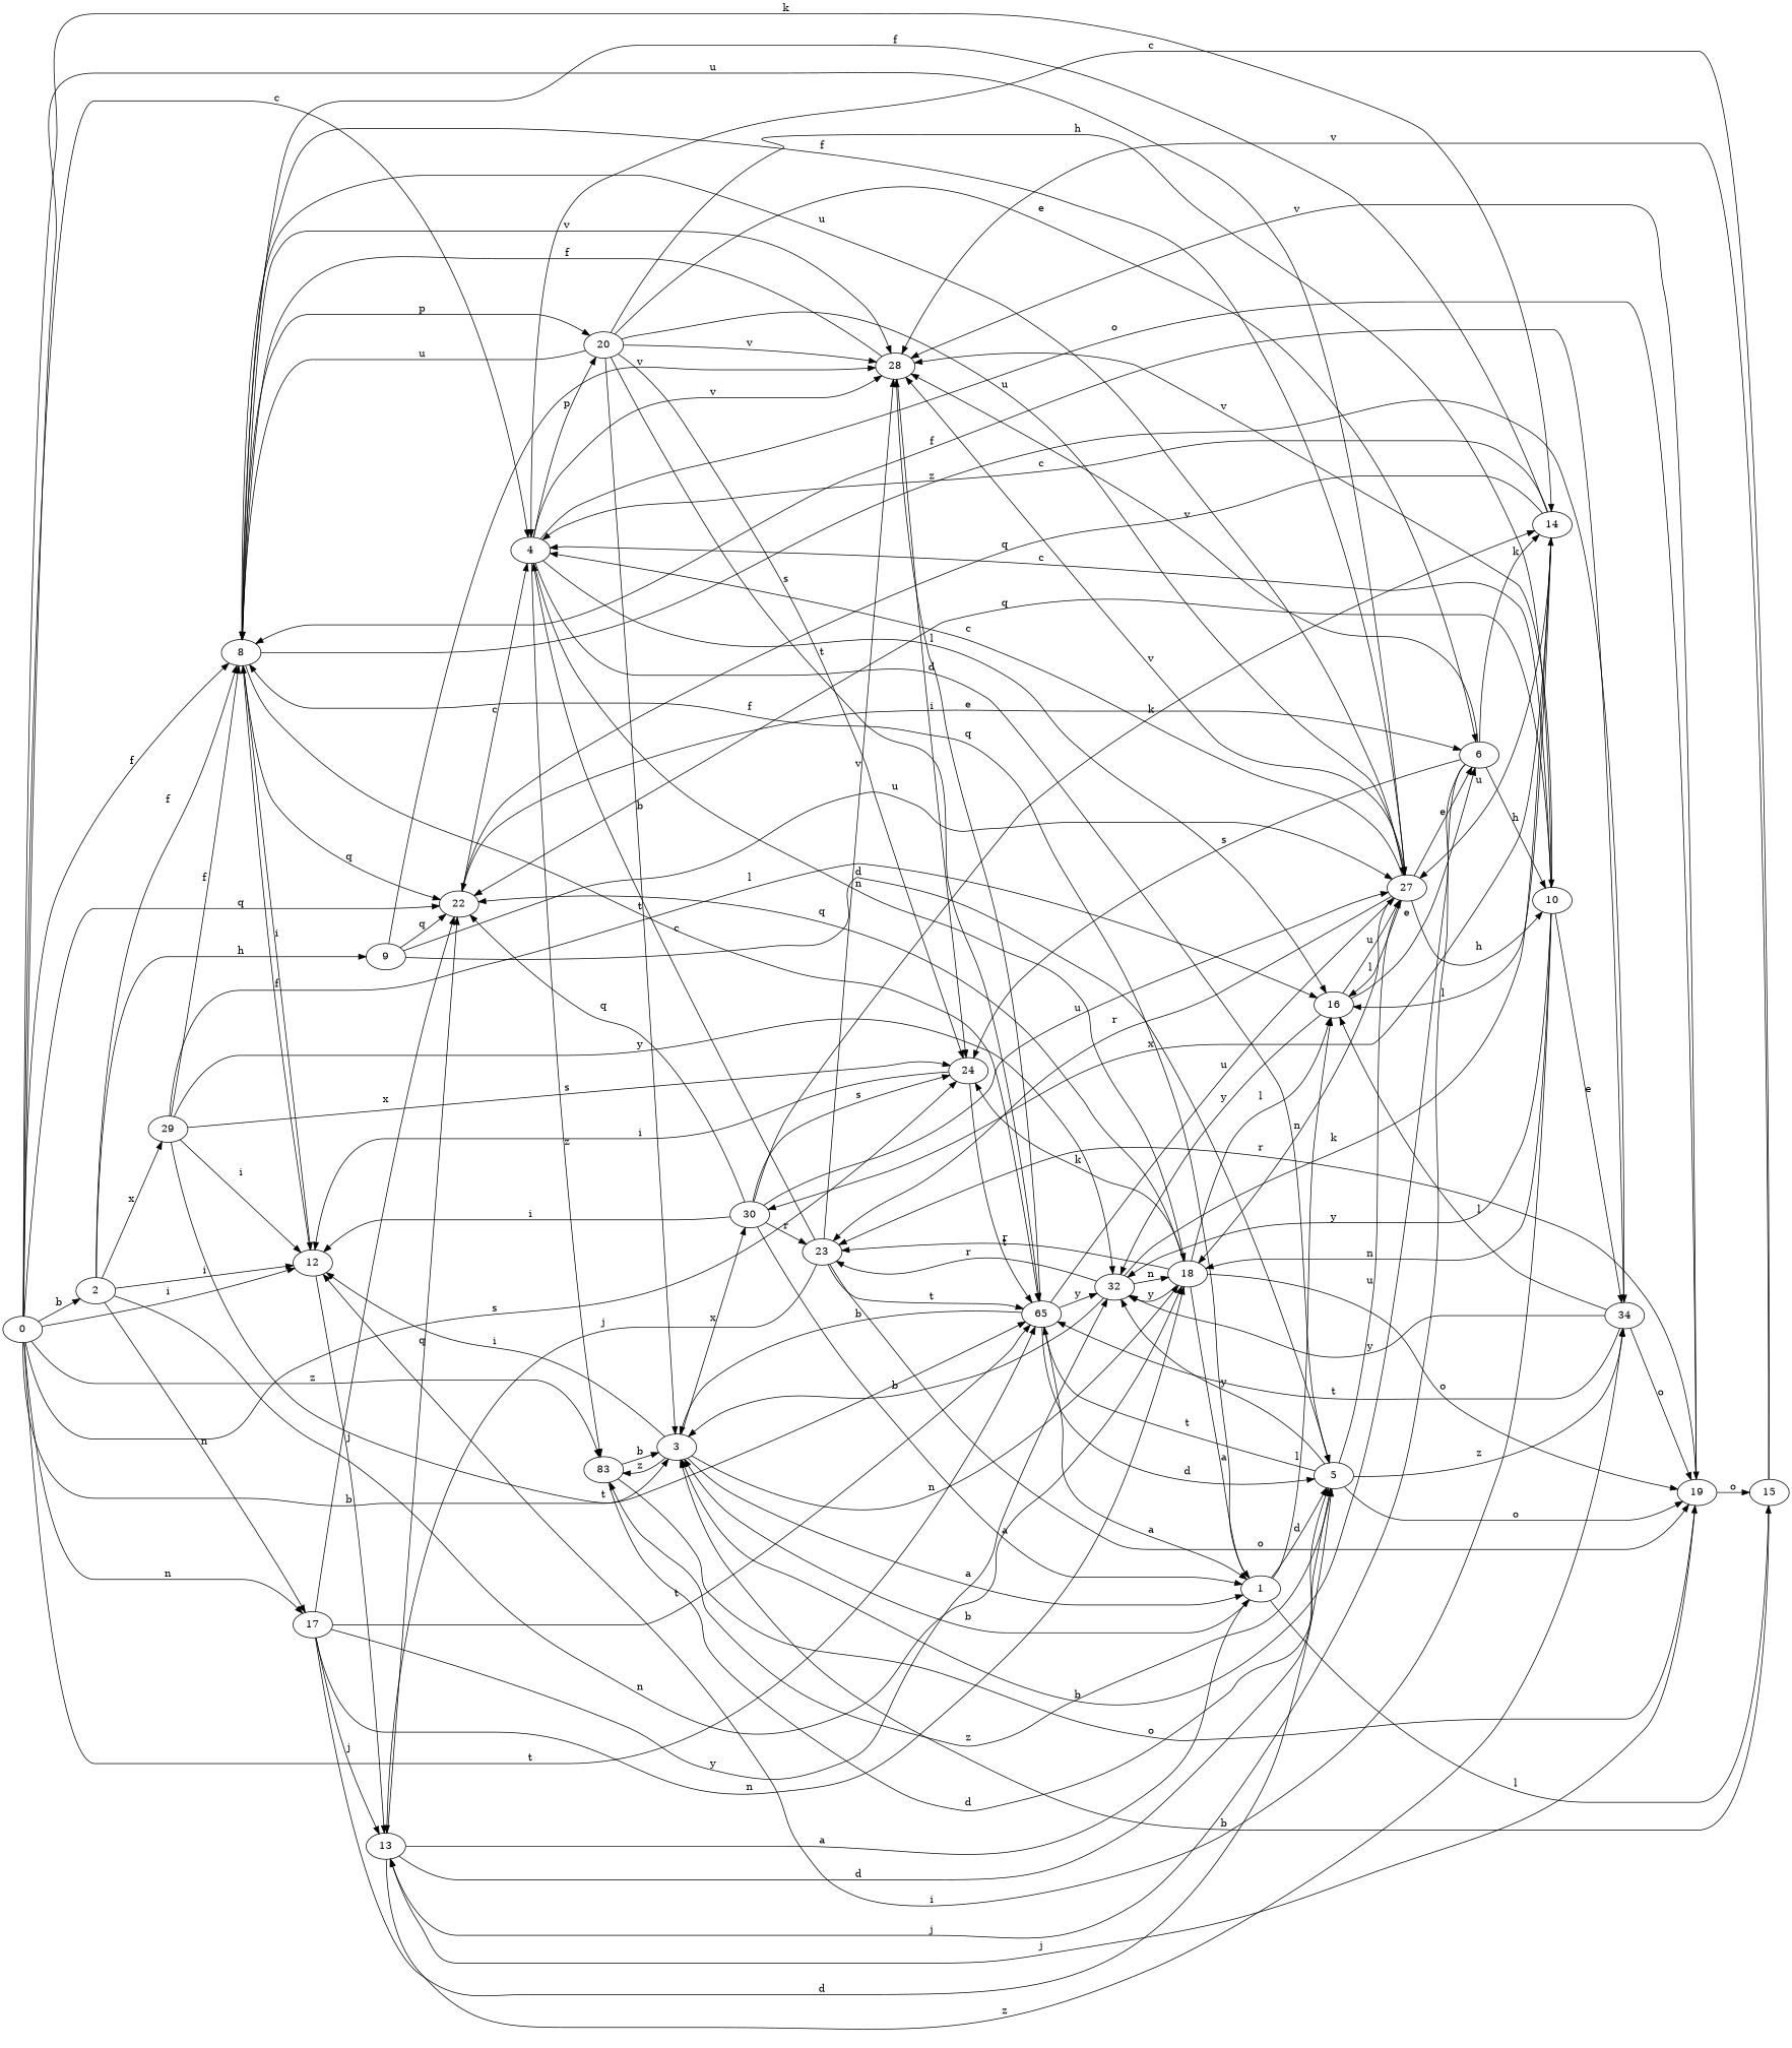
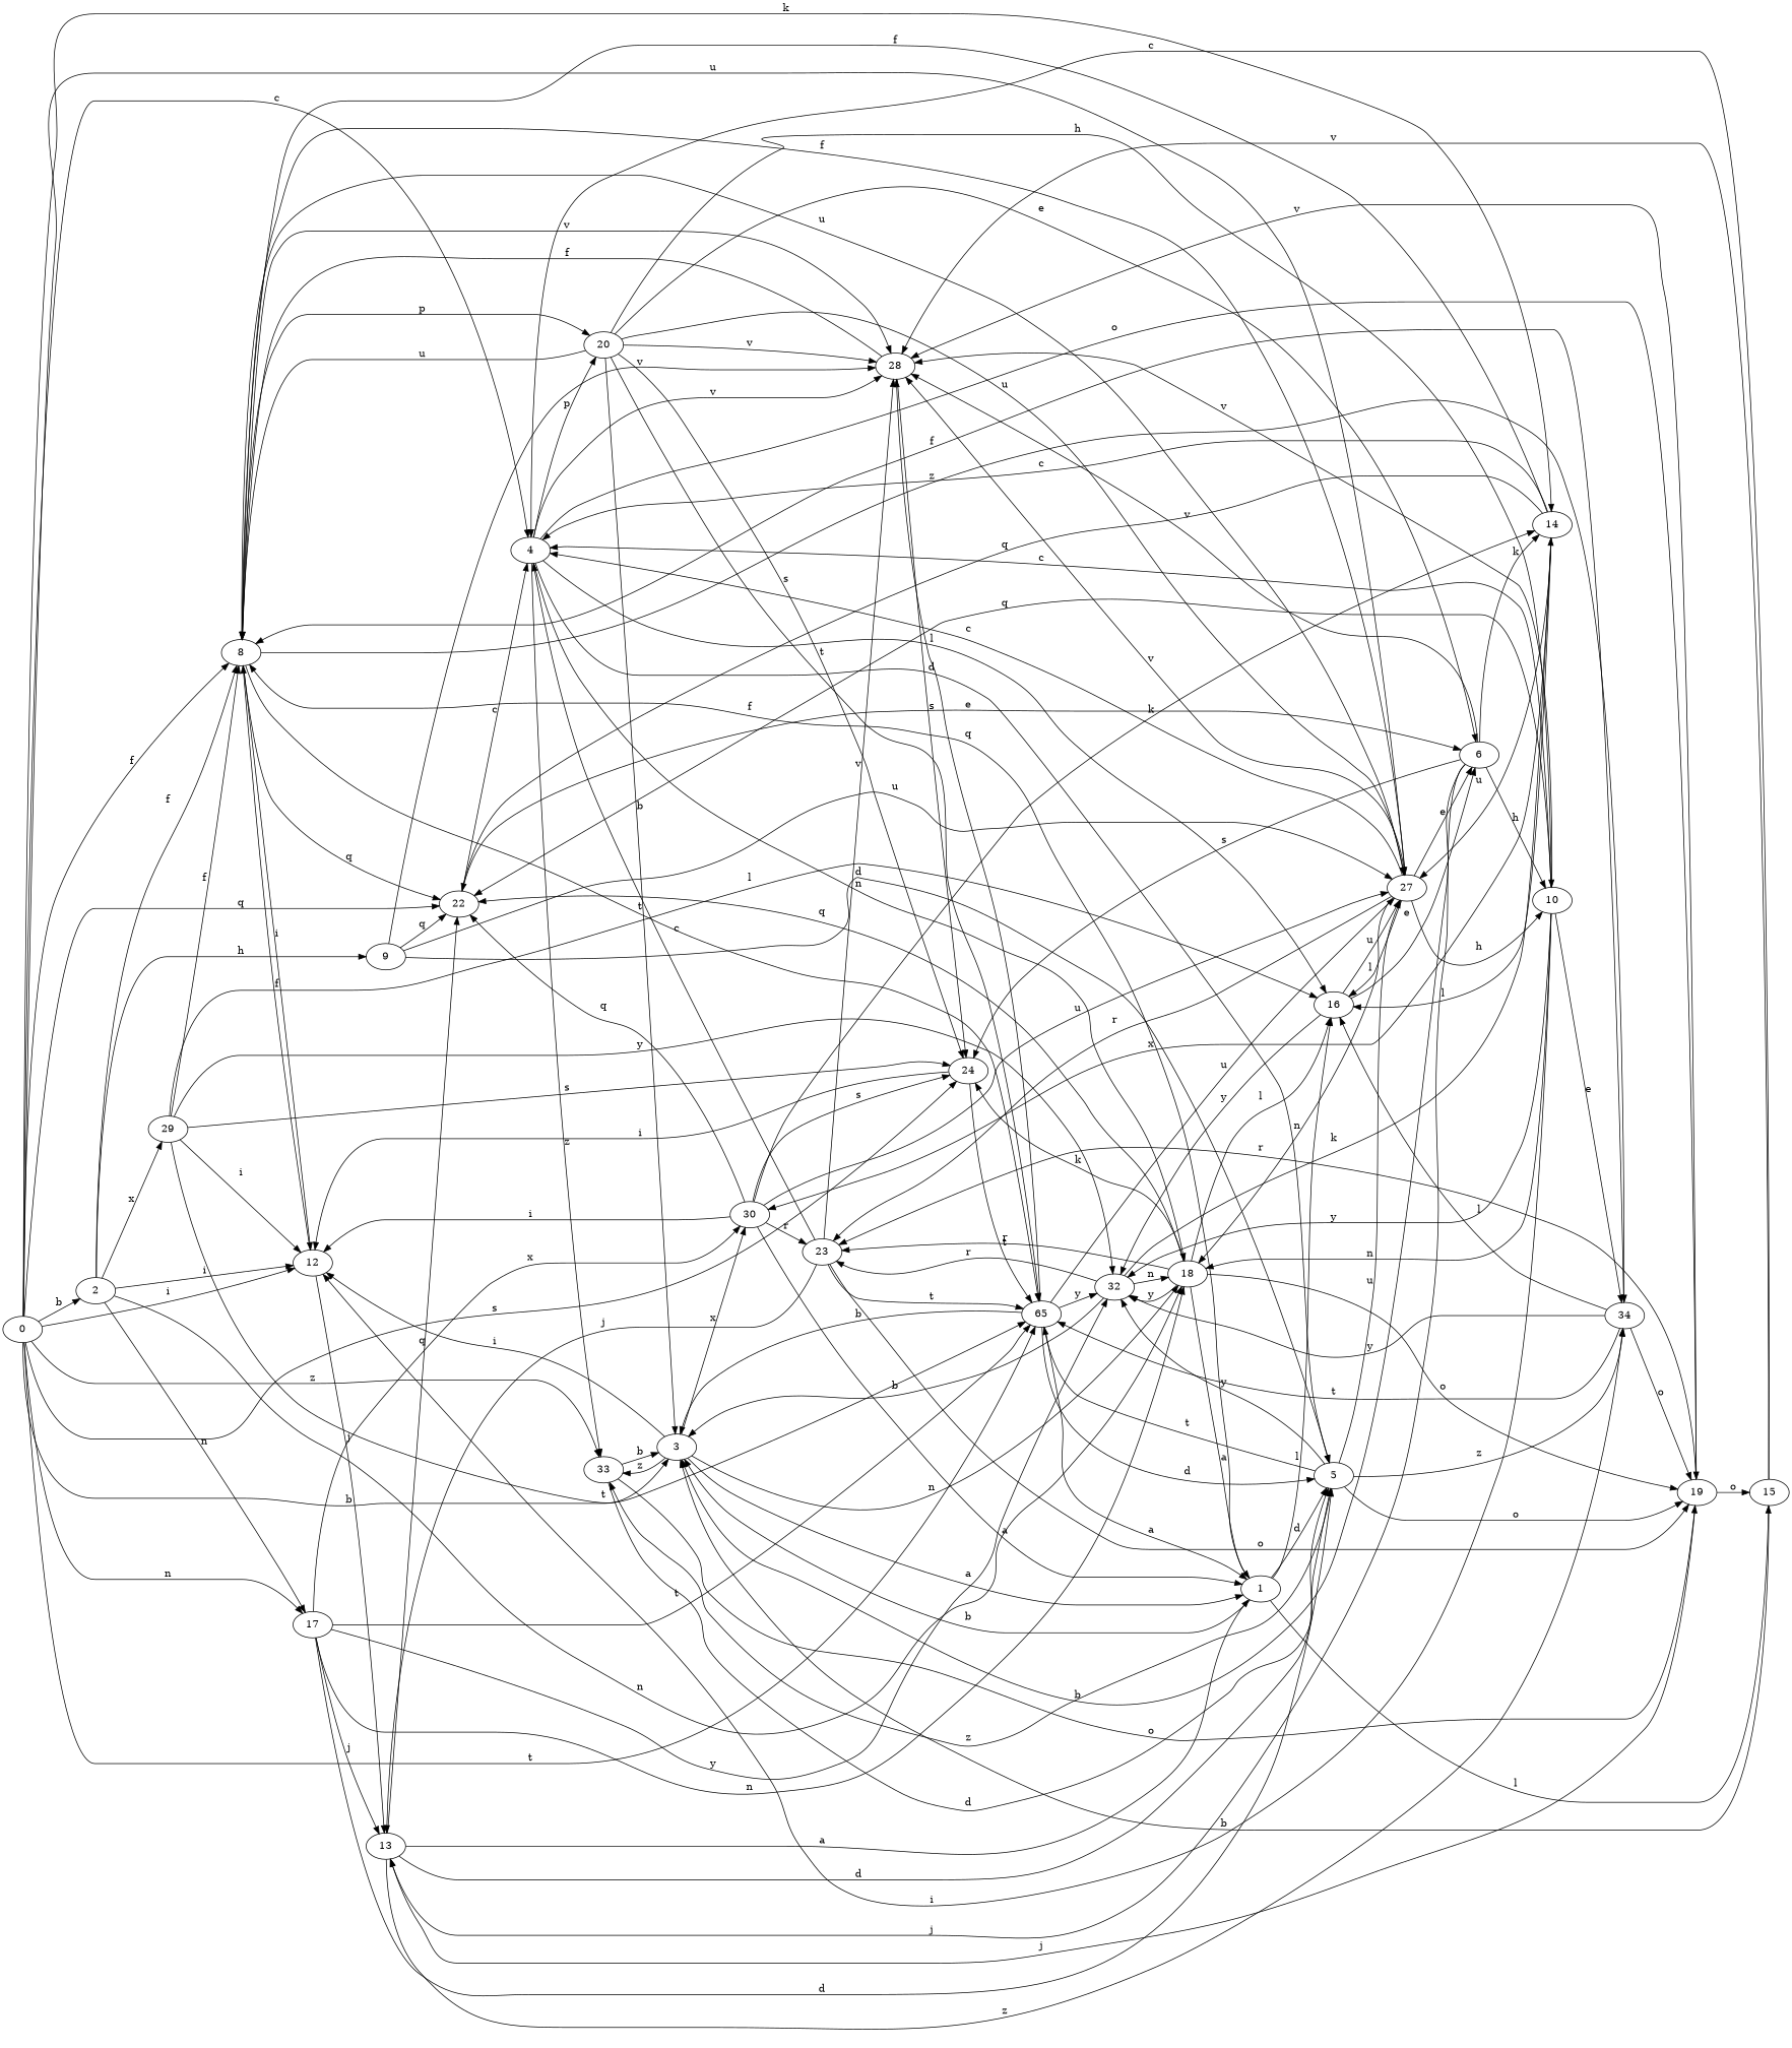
  strict digraph {
    rankdir=LR
    0
    2
    3
    4
    8
    12
    14
    17
    22
    24
    n11 [label=65]
    27
-   33 [label=83]
+   33
    9
    18
    29
    1
    30
    5
    16
    19
    20
    28
    34
    13
    32
    6
    10
    23
    15
    0 -> 2 [label=b]
    0 -> 3 [label=b]
    0 -> 4 [label=c]
    0 -> 8 [label=f]
    0 -> 12 [label=i]
    0 -> 14 [label=k]
    0 -> 17 [label=n]
    0 -> 22 [label=q]
    0 -> 24 [label=s]
    0 -> n11 [label=t]
    0 -> 27 [label=u]
    0 -> 33 [label=z]
    2 -> 8 [label=f]
    2 -> 12 [label=i]
    2 -> 17 [label=n]
    2 -> 9 [label=h]
    2 -> 18 [label=n]
    2 -> 29 [label=x]
    3 -> 12 [label=i]
    3 -> 33 [label=z]
    3 -> 18 [label=n]
    3 -> 1 [label=a]
    3 -> 30 [label=x]
    4 -> 33 [label=z]
    4 -> 18 [label=n]
    4 -> 5 [label=d]
    4 -> 16 [label=l]
    4 -> 19 [label=o]
    4 -> 20 [label=p]
    4 -> 28 [label=v]
    8 -> 12 [label=i]
    8 -> 22 [label=q]
    8 -> n11 [label=t]
    8 -> 27 [label=u]
    8 -> 20 [label=p]
    8 -> 28 [label=v]
    8 -> 34 [label=z]
    12 -> 8 [label=f]
    12 -> 13 [label=j]
    14 -> 4 [label=c]
    14 -> 8 [label=f]
    14 -> 22 [label=q]
    14 -> 27 [label=u]
    14 -> 30 [label=x]
    14 -> 16 [label=l]
    17 -> n11 [label=t]
    17 -> 18 [label=n]
-   17 -> 22 [label=x]
+   17 -> 30 [label=x]
    17 -> 5 [label=d]
    17 -> 13 [label=j]
    17 -> 32 [label=y]
    22 -> 4 [label=c]
    22 -> 6 [label=e]
    24 -> 12 [label=i]
    24 -> n11 [label=t]
    n11 -> 3 [label=b]
    n11 -> 27 [label=u]
    n11 -> 1 [label=a]
    n11 -> 5 [label=d]
    n11 -> 28 [label=q]
    n11 -> 32 [label=y]
    27 -> 4 [label=c]
    27 -> 8 [label=f]
    27 -> 18 [label=n]
    27 -> 16 [label=l]
    27 -> 28 [label=v]
    27 -> 6 [label=e]
    27 -> 10 [label=h]
    27 -> 23 [label=r]
    33 -> 3 [label=b]
    33 -> 5 [label=d]
    33 -> 19 [label=o]
    9 -> 22 [label=q]
    9 -> 27 [label=u]
    9 -> 5 [label=d]
    9 -> 28 [label=v]
    18 -> 22 [label=q]
    18 -> 24 [label=k]
    18 -> 1 [label=a]
    18 -> 16 [label=l]
    18 -> 19 [label=o]
    18 -> 32 [label=y]
    18 -> 23 [label=r]
    29 -> 8 [label=f]
    29 -> 12 [label=i]
    29 -> 24 [label=s]
    29 -> n11 [label=t]
    29 -> 16 [label=l]
    29 -> 32 [label=y]
    1 -> 3 [label=b]
    1 -> 8 [label=f]
    1 -> 5 [label=d]
    1 -> 16 [label=l]
    1 -> 15 [label=l]
    30 -> 12 [label=i]
    30 -> 14 [label=k]
    30 -> 22 [label=q]
    30 -> 24 [label=s]
    30 -> 27 [label=u]
    30 -> 1 [label=a]
    30 -> 23 [label=r]
    5 -> n11 [label=t]
    5 -> 27 [label=u]
    5 -> 33 [label=z]
    5 -> 19 [label=o]
    5 -> 34 [label=z]
    5 -> 32 [label=y]
    16 -> 27 [label=u]
    16 -> 32 [label=y]
    16 -> 6 [label=e]
    19 -> 28 [label=v]
    19 -> 13 [label=j]
    19 -> 23 [label=r]
    19 -> 15 [label=o]
    20 -> 3 [label=b]
    20 -> 8 [label=u]
    20 -> 24 [label=s]
    20 -> n11 [label=t]
    20 -> 27 [label=u]
    20 -> 28 [label=v]
    20 -> 6 [label=e]
    20 -> 10 [label=h]
    28 -> 8 [label=f]
-   28 -> 24 [label=i]
+   28 -> 24 [label=s]
    34 -> 8 [label=f]
    34 -> n11 [label=t]
    34 -> 16 [label=l]
    34 -> 19 [label=o]
    34 -> 32 [label=y]
    13 -> 22 [label=q]
    13 -> 1 [label=a]
    13 -> 5 [label=d]
    13 -> 34 [label=z]
    32 -> 3 [label=b]
    32 -> 14 [label=k]
    32 -> 18 [label=n]
    32 -> 23 [label=r]
    6 -> 3 [label=b]
    6 -> 14 [label=k]
    6 -> 24 [label=s]
    6 -> 28 [label=v]
    6 -> 13 [label=j]
    6 -> 10 [label=h]
    10 -> 4 [label=c]
    10 -> 12 [label=i]
    10 -> 22 [label=q]
    10 -> 18 [label=n]
    10 -> 28 [label=v]
    10 -> 34 [label=e]
    10 -> 32 [label=y]
    23 -> 4 [label=c]
    23 -> n11 [label=t]
    23 -> 19 [label=o]
    23 -> 28 [label=v]
    23 -> 13 [label=j]
    15 -> 3 [label=b]
    15 -> 4 [label=c]
    15 -> 28 [label=v]
  }
